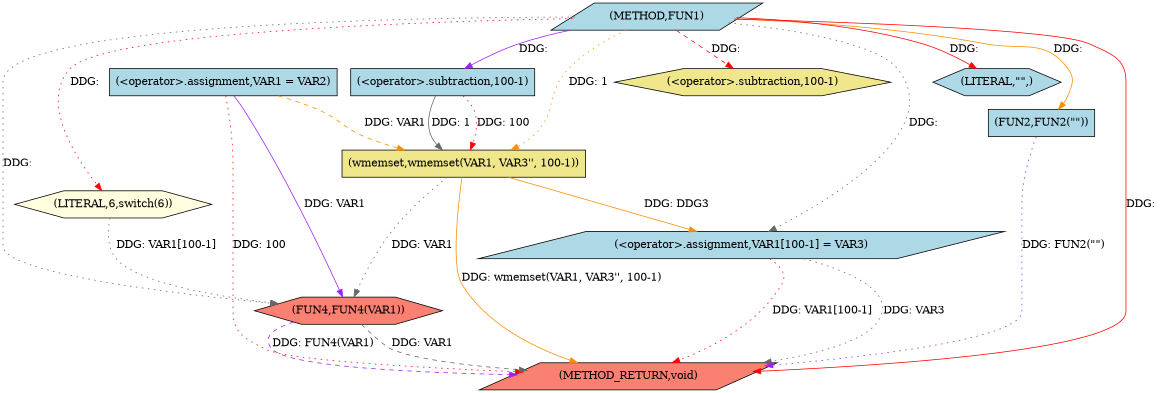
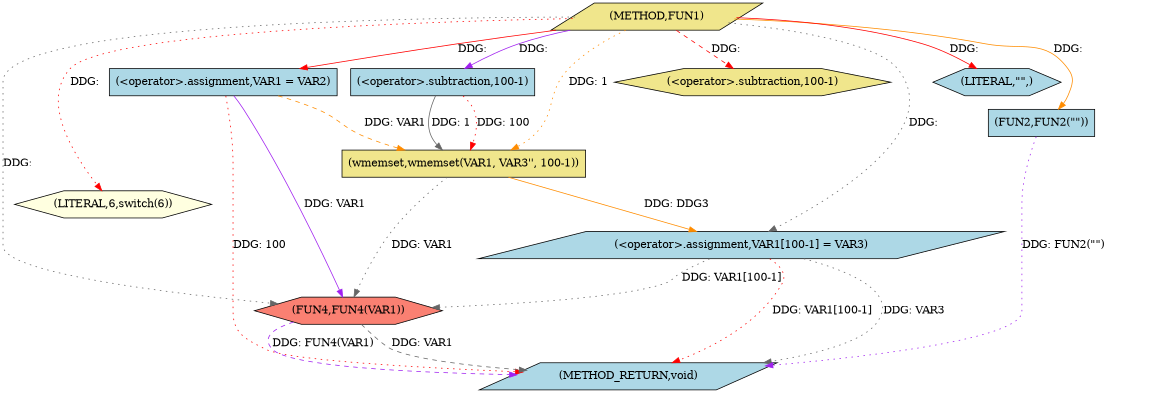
  digraph {
    node [fillcolor=lightblue shape=box style=filled]
    edge [color=red style=dotted]
-   n1 [label="(METHOD,FUN1)" shape=parallelogram]
+   n1 [fillcolor=khaki label="(METHOD,FUN1)" shape=parallelogram]
    n2 [label="(<operator>.assignment,VAR1 = VAR2)"]
    n3 [fillcolor=lightyellow label="(LITERAL,6,switch(6))" shape=hexagon]
    n4 [fillcolor=khaki label="(wmemset,wmemset(VAR1, VAR3'', 100-1))"]
    n5 [label="(<operator>.subtraction,100-1)"]
    n6 [label="(<operator>.assignment,VAR1[100-1] = VAR3)" shape=parallelogram]
    n7 [fillcolor=khaki label="(<operator>.subtraction,100-1)" shape=hexagon]
    n8 [label="(FUN2,FUN2(\"\"))"]
    n9 [label="(LITERAL,\"\",)" shape=hexagon]
    n10 [fillcolor=salmon label="(FUN4,FUN4(VAR1))" shape=hexagon]
-   n11 [fillcolor=salmon label="(METHOD_RETURN,void)" shape=parallelogram]
-   n1 -> n11 [label="DDG: " style=solid]
+   n11 [label="(METHOD_RETURN,void)" shape=parallelogram]
+   n1 -> n2 [label="DDG: " style=solid]
    n1 -> n3 [label="DDG: "]
    n1 -> n4 [color=darkorange label="DDG: 1"]
    n1 -> n5 [color=purple label="DDG: " style=solid]
    n1 -> n6 [color=gray40 label="DDG: "]
    n1 -> n7 [label="DDG: " style=dashed]
    n1 -> n8 [color=darkorange label="DDG: " style=solid]
    n1 -> n9 [label="DDG: " style=solid]
    n1 -> n10 [color=gray40 label="DDG: "]
    n2 -> n4 [color=darkorange label="DDG: VAR1" style=dashed]
    n2 -> n10 [color=purple label="DDG: VAR1" style=solid]
    n2 -> n11 [label="DDG: 100"]
    n4 -> n6 [color=darkorange label="DDG: DDG3" style=solid]
    n4 -> n10 [color=gray40 label="DDG: VAR1"]
-   n4 -> n11 [color=darkorange label="DDG: wmemset(VAR1, VAR3'', 100-1)" style=solid]
    n5 -> n4 [label="DDG: 100"]
    n5 -> n4 [color=gray40 label="DDG: 1" style=solid]
-   n3 -> n10 [color=gray40 label="DDG: VAR1[100-1]"]
+   n6 -> n10 [color=gray40 label="DDG: VAR1[100-1]"]
    n6 -> n11 [label="DDG: VAR1[100-1]"]
    n6 -> n11 [color=gray40 label="DDG: VAR3"]
    n8 -> n11 [color=purple label="DDG: FUN2(\"\")"]
    n10 -> n11 [color=purple label="DDG: FUN4(VAR1)" style=dashed]
    n10 -> n11 [color=gray40 label="DDG: VAR1" style=dashed]
  }
